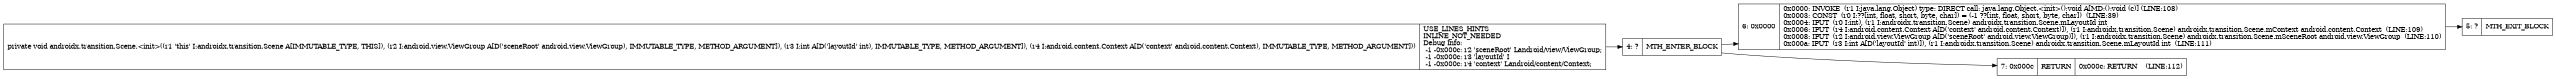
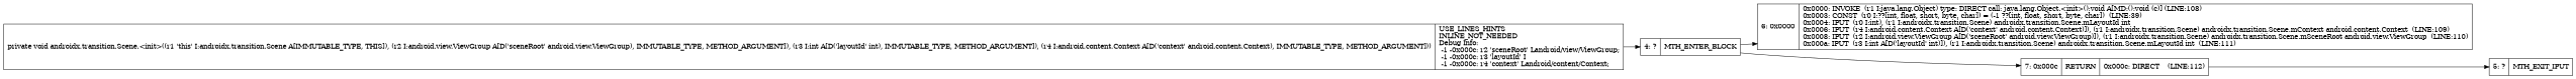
  digraph {
    rankdir=LR
    node [shape=record]
    n1 [label="{4\:\ ?|MTH_ENTER_BLOCK\l}"]
    n2 [label="{6\:\ 0x0000|0x0000: INVOKE  (r1 I:java.lang.Object) type: DIRECT call: java.lang.Object.\<init\>():void A[MD:():void (c)] (LINE:108)\l0x0003: CONST  (r0 I:??[int, float, short, byte, char]) = (\-1 ??[int, float, short, byte, char])  (LINE:39)\l0x0004: IPUT  (r0 I:int), (r1 I:androidx.transition.Scene) androidx.transition.Scene.mLayoutId int \l0x0006: IPUT  (r4 I:android.content.Context A[D('context' android.content.Context)]), (r1 I:androidx.transition.Scene) androidx.transition.Scene.mContext android.content.Context  (LINE:109)\l0x0008: IPUT  (r2 I:android.view.ViewGroup A[D('sceneRoot' android.view.ViewGroup)]), (r1 I:androidx.transition.Scene) androidx.transition.Scene.mSceneRoot android.view.ViewGroup  (LINE:110)\l0x000a: IPUT  (r3 I:int A[D('layoutId' int)]), (r1 I:androidx.transition.Scene) androidx.transition.Scene.mLayoutId int  (LINE:111)\l}"]
-   n3 [label="{7\:\ 0x000c|RETURN\l|0x000c: RETURN    (LINE:112)\l}"]
-   n4 [label="{5\:\ ?|MTH_EXIT_BLOCK\l}"]
+   n3 [label="{7\:\ 0x000c|RETURN\l|0x000c: DIRECT    (LINE:112)\l}"]
+   n4 [label="{5\:\ ?|MTH_EXIT_IPUT\l}"]
    n5 [label="{private void androidx.transition.Scene.\<init\>((r1 'this' I:androidx.transition.Scene A[IMMUTABLE_TYPE, THIS]), (r2 I:android.view.ViewGroup A[D('sceneRoot' android.view.ViewGroup), IMMUTABLE_TYPE, METHOD_ARGUMENT]), (r3 I:int A[D('layoutId' int), IMMUTABLE_TYPE, METHOD_ARGUMENT]), (r4 I:android.content.Context A[D('context' android.content.Context), IMMUTABLE_TYPE, METHOD_ARGUMENT]))  | USE_LINES_HINTS\lINLINE_NOT_NEEDED\lDebug Info:\l  \-1 \-0x000c: r2 'sceneRoot' Landroid\/view\/ViewGroup;\l  \-1 \-0x000c: r3 'layoutId' I\l  \-1 \-0x000c: r4 'context' Landroid\/content\/Context;\l}"]
    n1 -> n2
    n1 -> n3
-   n2 -> n4
+   n3 -> n4
    n5 -> n1
  }
